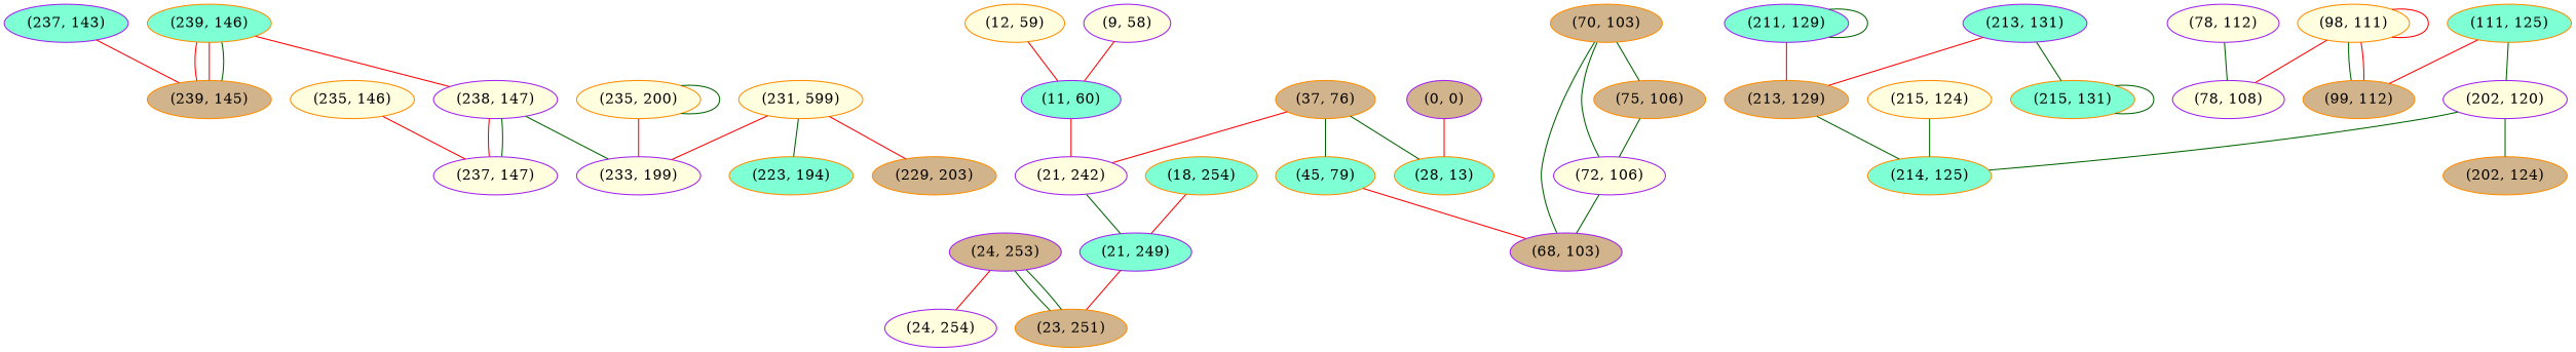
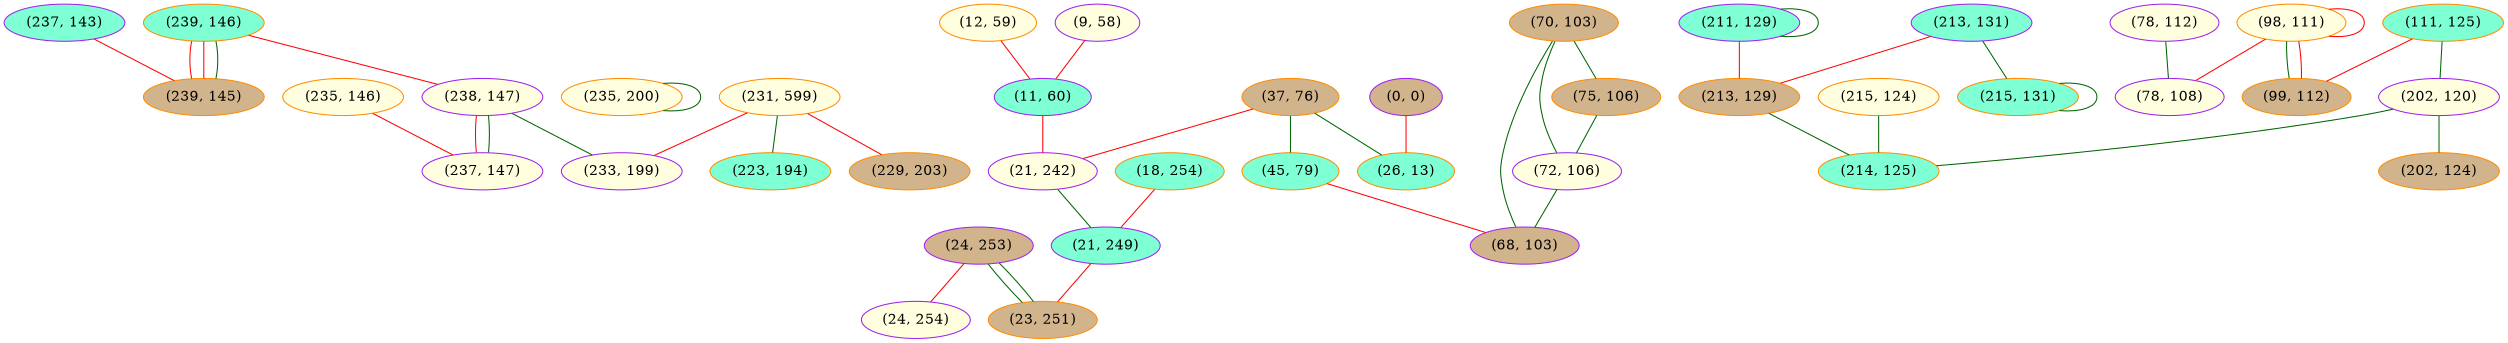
  graph {
    node [color=darkorange fillcolor=lightyellow style=filled]
    edge [color=darkgreen weight=1]
    "(237, 143)" [color=purple fillcolor=aquamarine]
    "(239, 145)" [fillcolor=tan]
    "(24, 253)" [color=purple fillcolor=tan]
    "(24, 254)" [color=purple]
    "(23, 251)" [fillcolor=tan]
    "(214, 125)" [fillcolor=aquamarine]
    "(215, 124)"
    "(37, 76)" [fillcolor=tan]
    "(45, 79)" [fillcolor=aquamarine]
    "(21, 242)" [color=purple]
-   "(26, 13)" [fillcolor=aquamarine label="(28, 13)"]
+   "(26, 13)" [fillcolor=aquamarine]
    "(68, 103)" [color=purple fillcolor=tan]
    "(21, 249)" [color=purple fillcolor=aquamarine]
    "(111, 125)" [fillcolor=aquamarine]
    "(202, 120)" [color=purple]
    "(99, 112)" [fillcolor=tan]
    "(202, 124)" [fillcolor=tan]
    "(239, 146)" [fillcolor=aquamarine]
    "(238, 147)" [color=purple]
    "(237, 147)" [color=purple]
    "(233, 199)" [color=purple]
    "(70, 103)" [fillcolor=tan]
    "(75, 106)" [fillcolor=tan]
    "(72, 106)" [color=purple]
    "(235, 146)"
    "(9, 58)" [color=purple]
    "(11, 60)" [color=purple fillcolor=aquamarine]
    "(12, 59)"
    n29 [label="(231, 599)"]
    "(223, 194)" [fillcolor=aquamarine]
    "(229, 203)" [fillcolor=tan]
    "(213, 131)" [color=purple fillcolor=aquamarine]
    "(215, 131)" [fillcolor=aquamarine]
    "(213, 129)" [fillcolor=tan]
    "(235, 200)"
    "(98, 111)"
    "(78, 108)" [color=purple]
    "(18, 254)" [fillcolor=aquamarine]
    "(0, 0)" [color=purple fillcolor=tan]
    "(78, 112)" [color=purple]
    "(211, 129)" [color=purple fillcolor=aquamarine]
    "(237, 143)" -- "(239, 145)" [color=red]
    "(24, 253)" -- "(24, 254)" [color=red]
    "(24, 253)" -- "(23, 251)"
    "(24, 253)" -- "(23, 251)"
    "(215, 124)" -- "(214, 125)"
    "(37, 76)" -- "(45, 79)"
    "(37, 76)" -- "(21, 242)" [color=red]
    "(37, 76)" -- "(26, 13)"
    "(45, 79)" -- "(68, 103)" [color=red]
    "(21, 242)" -- "(21, 249)"
    "(21, 249)" -- "(23, 251)" [color=red]
    "(111, 125)" -- "(202, 120)"
    "(111, 125)" -- "(99, 112)" [color=red]
    "(202, 120)" -- "(214, 125)"
    "(202, 120)" -- "(202, 124)"
    "(239, 146)" -- "(239, 145)" [color=red]
    "(239, 146)" -- "(239, 145)" [color=red]
    "(239, 146)" -- "(239, 145)"
    "(239, 146)" -- "(238, 147)" [color=red]
    "(238, 147)" -- "(237, 147)" [color=red]
    "(238, 147)" -- "(237, 147)"
    "(238, 147)" -- "(233, 199)"
    "(70, 103)" -- "(68, 103)"
    "(70, 103)" -- "(75, 106)" [weight=2]
    "(70, 103)" -- "(72, 106)"
    "(75, 106)" -- "(72, 106)"
    "(72, 106)" -- "(68, 103)" [weight=2]
    "(235, 146)" -- "(237, 147)" [color=red]
    "(9, 58)" -- "(11, 60)" [color=red]
    "(11, 60)" -- "(21, 242)" [color=red]
    "(12, 59)" -- "(11, 60)" [color=red]
    n29 -- "(233, 199)" [color=red]
    n29 -- "(223, 194)"
    n29 -- "(229, 203)" [color=red]
    "(213, 131)" -- "(215, 131)"
    "(213, 131)" -- "(213, 129)" [color=red]
    "(215, 131)" -- "(215, 131)" [weight=2]
    "(213, 129)" -- "(214, 125)"
-   "(235, 200)" -- "(233, 199)" [color=red]
    "(235, 200)" -- "(235, 200)" [weight=2]
    "(98, 111)" -- "(99, 112)"
    "(98, 111)" -- "(99, 112)" [color=red]
    "(98, 111)" -- "(98, 111)" [color=red weight=2]
    "(98, 111)" -- "(78, 108)" [color=red]
    "(18, 254)" -- "(21, 249)" [color=red]
    "(0, 0)" -- "(26, 13)" [color=red weight=4]
    "(78, 112)" -- "(78, 108)"
    "(211, 129)" -- "(213, 129)" [color=red]
    "(211, 129)" -- "(211, 129)" [weight=2]
  }
